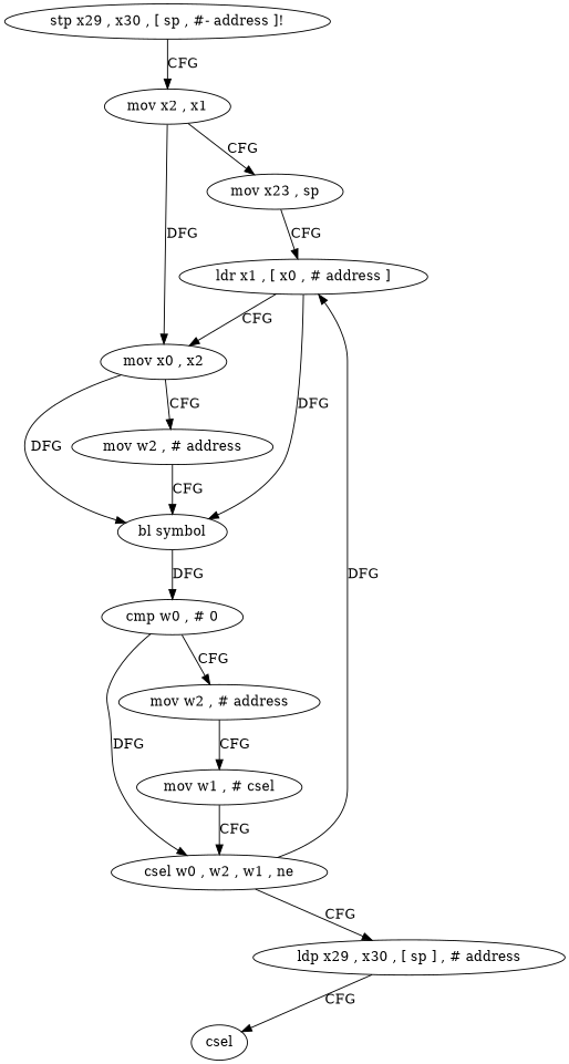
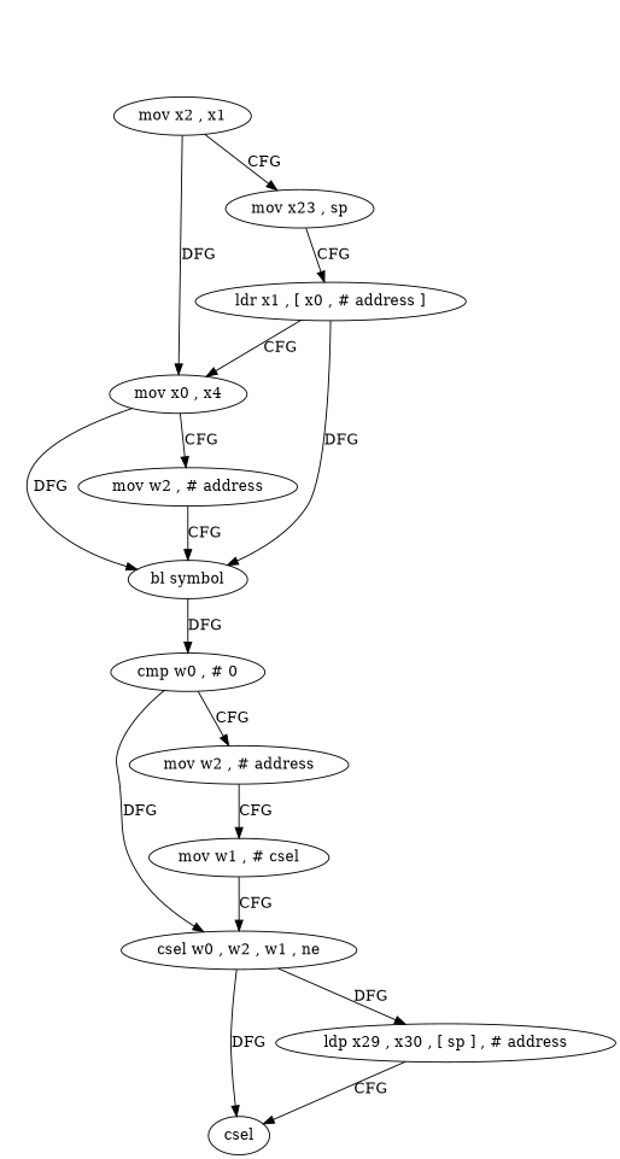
  digraph {
-   n1 [label="stp x29 , x30 , [ sp , #- address ]!"]
    n2 [label="mov x2 , x1"]
    n3 [label="mov x23 , sp"]
-   n4 [label="mov x0 , x2"]
+   n4 [label="mov x0 , x4"]
    n5 [label="ldr x1 , [ x0 , # address ]"]
    n6 [label="bl symbol"]
    n7 [label="mov w2 , # address"]
    n8 [label="cmp w0 , # 0"]
    n9 [label="mov w2 , # address"]
    n10 [label="csel w0 , w2 , w1 , ne"]
    n11 [label="mov w1 , # csel"]
    n12 [label="ldp x29 , x30 , [ sp ] , # address"]
    n13 [label=csel]
-   n1 -> n2 [label=CFG]
    n2 -> n3 [label=CFG]
    n2 -> n4 [label=DFG]
    n3 -> n5 [label=CFG]
    n4 -> n6 [label=DFG]
    n4 -> n7 [label=CFG]
    n5 -> n4 [label=CFG]
    n5 -> n6 [label=DFG]
    n6 -> n8 [label=DFG]
    n7 -> n6 [label=CFG]
    n8 -> n9 [label=CFG]
    n8 -> n10 [label=DFG]
    n9 -> n11 [label=CFG]
-   n10 -> n12 [label=CFG]
-   n10 -> n5 [label=DFG]
+   n10 -> n12 [label=DFG]
+   n10 -> n13 [label=DFG]
    n11 -> n10 [label=CFG]
    n12 -> n13 [label=CFG]
  }
